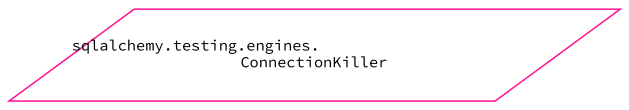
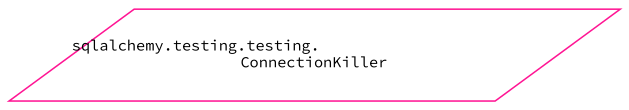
  digraph {
    rankdir=LR
    fontname="Source Code Pro"
-   n1 [color=deeppink fillcolor=white fontname="Source Code Pro" fontsize=10 height=0.2 label="sqlalchemy.testing.engines.\lConnectionKiller" shape=parallelogram style=filled width=0.4]
+   n1 [color=deeppink fillcolor=white fontname="Source Code Pro" fontsize=10 height=0.2 label="sqlalchemy.testing.testing.\lConnectionKiller" shape=parallelogram style=filled width=0.4]
  }
